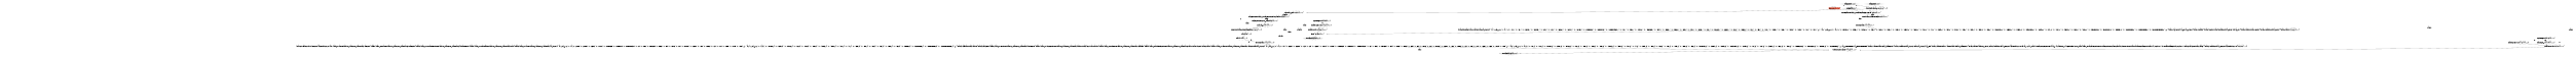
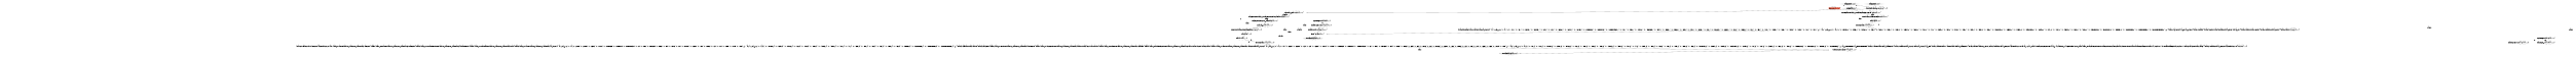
  digraph {
    node [fillcolor=white shape=ellipse style=filled]
    edge [style=bold]
    n1 [label="int _la@@@9@@@['1', '1', '0']"]
    n2 [label="{setState(622)_errHandler.sync(this)switch (getInterpreter().adaptivePredict(_input,86,_ctx)) {case 1:{_localctx = new CastContext(_localctx)_ctx = _localctx_prevctx = _localctxsetState(587)castExpression()}breakcase 2:{_localctx = new ExtractContext(_localctx)_ctx = _localctx_prevctx = _localctxsetState(588)extractExpression()}breakcase 3:{_localctx = new CurrentDateTimeFunctionContext(_localctx)_ctx = _localctx_prevctx = _localctxsetState(589)builtinDateTimeFunction()}breakcase 4:{_localctx = new ConstantDefaultContext(_localctx)_ctx = _localctx_prevctx = _localctxsetState(590)constant()}breakcase 5:{_localctx = new StarContext(_localctx)_ctx = _localctx_prevctx = _localctxsetState(594)_la = _input.LA(1)if ((((_la) & ~0x3f) == 0 && ((1L << _la) & ((1L << ANALYZE) | (1L << ANALYZED) | (1L << CATALOGS) | (1L << COLUMNS) | (1L << CURRENT_DATE) | (1L << CURRENT_TIME) | (1L << CURRENT_TIMESTAMP) | (1L << DAY) | (1L << DEBUG) | (1L << EXECUTABLE) | (1L << EXPLAIN) | (1L << FIRST) | (1L << FORMAT) | (1L << FULL) | (1L << FUNCTIONS) | (1L << GRAPHVIZ) | (1L << HOUR) | (1L << INTERVAL) | (1L << LAST) | (1L << LIMIT) | (1L << MAPPED) | (1L << MINUTE) | (1L << MONTH))) != 0) || ((((_la - 69)) & ~0x3f) == 0 && ((1L << (_la - 69)) & ((1L << (OPTIMIZED - 69)) | (1L << (PARSED - 69)) | (1L << (PHYSICAL - 69)) | (1L << (PLAN - 69)) | (1L << (RLIKE - 69)) | (1L << (QUERY - 69)) | (1L << (SCHEMAS - 69)) | (1L << (SECOND - 69)) | (1L << (SHOW - 69)) | (1L << (SYS - 69)) | (1L << (TABLES - 69)) | (1L << (TEXT - 69)) | (1L << (TYPE - 69)) | (1L << (TYPES - 69)) | (1L << (VERIFY - 69)) | (1L << (YEAR - 69)) | (1L << (IDENTIFIER - 69)) | (1L << (DIGIT_IDENTIFIER - 69)) | (1L << (QUOTED_IDENTIFIER - 69)) | (1L << (BACKQUOTED_IDENTIFIER - 69)))) != 0)) {{setState(591)qualifiedName()setState(592)match(DOT)}}setState(596)match(ASTERISK)}breakcase 6:{_localctx = new FunctionContext(_localctx)_ctx = _localctx_prevctx = _localctxsetState(597)functionExpression()}breakcase 7:{_localctx = new SubqueryExpressionContext(_localctx)_ctx = _localctx_prevctx = _localctxsetState(598)match(T__0)setState(599)query()setState(600)match(T__1)}breakcase 8:{_localctx = new DereferenceContext(_localctx)_ctx = _localctx_prevctx = _localctxsetState(602)qualifiedName()}breakcase 9:{_localctx = new ParenthesizedExpressionContext(_localctx)_ctx = _localctx_prevctx = _localctxsetState(603)match(T__0)setState(604)expression()setState(605)match(T__1)}breakcase 10:{_localctx = new CaseContext(_localctx)_ctx = _localctx_prevctx = _localctxsetState(607)match(CASE)setState(609)_la = _input.LA(1)if ((((_la) & ~0x3f) == 0 && ((1L << _la) & ((1L << T__0) | (1L << ANALYZE) | (1L << ANALYZED) | (1L << CASE) | (1L << CAST) | (1L << CATALOGS) | (1L << COLUMNS) | (1L << CONVERT) | (1L << CURRENT_DATE) | (1L << CURRENT_TIME) | (1L << CURRENT_TIMESTAMP) | (1L << DAY) | (1L << DEBUG) | (1L << EXECUTABLE) | (1L << EXISTS) | (1L << EXPLAIN) | (1L << EXTRACT) | (1L << FALSE) | (1L << FIRST) | (1L << FORMAT) | (1L << FULL) | (1L << FUNCTIONS) | (1L << GRAPHVIZ) | (1L << HOUR) | (1L << INTERVAL) | (1L << LAST) | (1L << LEFT) | (1L << LIMIT) | (1L << MAPPED) | (1L << MATCH) | (1L << MINUTE) | (1L << MONTH))) != 0) || ((((_la - 65)) & ~0x3f) == 0 && ((1L << (_la - 65)) & ((1L << (NOT - 65)) | (1L << (NULL - 65)) | (1L << (OPTIMIZED - 65)) | (1L << (PARSED - 65)) | (1L << (PHYSICAL - 65)) | (1L << (PLAN - 65)) | (1L << (RIGHT - 65)) | (1L << (RLIKE - 65)) | (1L << (QUERY - 65)) | (1L << (SCHEMAS - 65)) | (1L << (SECOND - 65)) | (1L << (SHOW - 65)) | (1L << (SYS - 65)) | (1L << (TABLES - 65)) | (1L << (TEXT - 65)) | (1L << (TRUE - 65)) | (1L << (TYPE - 65)) | (1L << (TYPES - 65)) | (1L << (VERIFY - 65)) | (1L << (YEAR - 65)) | (1L << (FUNCTION_ESC - 65)) | (1L << (DATE_ESC - 65)) | (1L << (TIME_ESC - 65)) | (1L << (TIMESTAMP_ESC - 65)) | (1L << (GUID_ESC - 65)) | (1L << (PLUS - 65)) | (1L << (MINUS - 65)) | (1L << (ASTERISK - 65)) | (1L << (PARAM - 65)) | (1L << (STRING - 65)) | (1L << (INTEGER_VALUE - 65)) | (1L << (DECIMAL_VALUE - 65)) | (1L << (IDENTIFIER - 65)) | (1L << (DIGIT_IDENTIFIER - 65)))) != 0) || _la == QUOTED_IDENTIFIER || _la == BACKQUOTED_IDENTIFIER) {{setState(608)((CaseContext)_localctx).operand = booleanExpression(0)}}setState(612)_errHandler.sync(this)_la = _input.LA(1)setState(618)_la = _input.LA(1)if (_la == ELSE) {{setState(616)match(ELSE)setState(617)((CaseContext)_localctx).elseClause = booleanExpression(0)}}setState(620)match(END)}break_ctx.stop = _input.LT(-1)setState(629)_errHandler.sync(this)_alt = getInterpreter().adaptivePredict(_input,87,_ctx)while (_alt != 2 && _alt != org.antlr.v4.runtime.atn.ATN.INVALID_ALT_NUMBER) {if (_alt == 1) {if (_parseListeners != null) triggerExitRuleEvent()_prevctx = _localctx{{_localctx = new CastOperatorExpressionContext(new PrimaryExpressionContext(_parentctx,_parentState))pushNewRecursionContext(_localctx,_startState,RULE_primaryExpression)setState(624)if (!(precpred(_ctx,10))) throw new FailedPredicateException(this,\"precpred(_ctx, 10)\")setState(625)match(CAST_OP)setState(626)dataType()}}}setState(631)_errHandler.sync(this)_alt = getInterpreter().adaptivePredict(_input,87,_ctx)}}@@@13@@@['1', '1', '0']"]
    n3 [label="int _alt@@@11@@@['1', '1', '0']"]
    n4 [fillcolor=lightgray label="return _localctx@@@186@@@['1', '1', '0']"]
    n5 [label="{unrollRecursionContexts(_parentctx)}@@@183@@@['1', '1', '0']"]
    n6 [label="enterOuterAlt(_localctx,1)@@@12@@@['1', '1', '0']"]
    n7 [label="RecognitionException re@@@49@@@['0', '0', '1']" shape=diamond]
    n8 [label="_errHandler.reportError(this,re)@@@51@@@['0', '0', '1']"]
    n9 [label="_errHandler.recover(this,re)@@@52@@@['0', '0', '1']"]
    n10 [label="{exitRule()}@@@54@@@['0', '0', '1']"]
    n11 [label="_errHandler.reportError(this,re)@@@180@@@['1', '1', '0']"]
-   n12 [label="_errHandler.recover(this,re)@@@181@@@['1', '1', '0']"]
    n13 [fillcolor=lightgray label="functionTemplate['0', '0', '1']" shape=diamond]
    n14 [label="FunctionTemplateContext _localctx = new FunctionTemplateContext(_ctx,getState())@@@3@@@['0', '0', '1']"]
    n15 [label="enterRule(_localctx,76,RULE_functionTemplate)@@@4@@@['0', '0', '1']"]
    n16 [fillcolor=lightgray label="return _localctx@@@57@@@['0', '0', '1']"]
    n17 [label="enterOuterAlt(_localctx,1)@@@7@@@['0', '0', '1']"]
+   n18 [label="int _la@@@5@@@['0', '0', '1']"]
    n19 [label="{setState(669)functionName()setState(670)match(T__0)setState(682)_la = _input.LA(1)if (((((_la - 1)) & ~0x3f) == 0 && ((1L << (_la - 1)) & ((1L << (T__0 - 1)) | (1L << (ALL - 1)) | (1L << (ANALYZE - 1)) | (1L << (ANALYZED - 1)) | (1L << (CASE - 1)) | (1L << (CAST - 1)) | (1L << (CATALOGS - 1)) | (1L << (COLUMNS - 1)) | (1L << (CONVERT - 1)) | (1L << (CURRENT_DATE - 1)) | (1L << (CURRENT_TIME - 1)) | (1L << (CURRENT_TIMESTAMP - 1)) | (1L << (DAY - 1)) | (1L << (DEBUG - 1)) | (1L << (DISTINCT - 1)) | (1L << (EXECUTABLE - 1)) | (1L << (EXISTS - 1)) | (1L << (EXPLAIN - 1)) | (1L << (EXTRACT - 1)) | (1L << (FALSE - 1)) | (1L << (FIRST - 1)) | (1L << (FORMAT - 1)) | (1L << (FULL - 1)) | (1L << (FUNCTIONS - 1)) | (1L << (GRAPHVIZ - 1)) | (1L << (HOUR - 1)) | (1L << (INTERVAL - 1)) | (1L << (LAST - 1)) | (1L << (LEFT - 1)) | (1L << (LIMIT - 1)) | (1L << (MAPPED - 1)) | (1L << (MATCH - 1)) | (1L << (MINUTE - 1)) | (1L << (MONTH - 1)) | (1L << (NOT - 1)) | (1L << (NULL - 1)))) != 0) || ((((_la - 67)) & ~0x3f) == 0 && ((1L << (_la - 67)) & ((1L << (OPTIMIZED - 67)) | (1L << (PARSED - 67)) | (1L << (PHYSICAL - 67)) | (1L << (PLAN - 67)) | (1L << (RIGHT - 67)) | (1L << (RLIKE - 67)) | (1L << (QUERY - 67)) | (1L << (SCHEMAS - 67)) | (1L << (SECOND - 67)) | (1L << (SHOW - 67)) | (1L << (SYS - 67)) | (1L << (TABLES - 67)) | (1L << (TEXT - 67)) | (1L << (TRUE - 67)) | (1L << (TYPE - 67)) | (1L << (TYPES - 67)) | (1L << (VERIFY - 67)) | (1L << (YEAR - 67)) | (1L << (FUNCTION_ESC - 67)) | (1L << (DATE_ESC - 67)) | (1L << (TIME_ESC - 67)) | (1L << (TIMESTAMP_ESC - 67)) | (1L << (GUID_ESC - 67)) | (1L << (PLUS - 67)) | (1L << (MINUS - 67)) | (1L << (ASTERISK - 67)) | (1L << (PARAM - 67)) | (1L << (STRING - 67)) | (1L << (INTEGER_VALUE - 67)) | (1L << (DECIMAL_VALUE - 67)) | (1L << (IDENTIFIER - 67)) | (1L << (DIGIT_IDENTIFIER - 67)) | (1L << (QUOTED_IDENTIFIER - 67)) | (1L << (BACKQUOTED_IDENTIFIER - 67)))) != 0)) {{setState(672)_la = _input.LA(1)if (_la == ALL || _la == DISTINCT) {{setState(671)setQuantifier()}}setState(674)expression()setState(679)_errHandler.sync(this)_la = _input.LA(1)while (_la == T__2) {{{setState(675)match(T__2)setState(676)expression()}}setState(681)_errHandler.sync(this)_la = _input.LA(1)}}}setState(684)match(T__1)}@@@8@@@['0', '0', '1']"]
    n20 [fillcolor=tomato label="int _p@@@2@@@['1', '1', '0']" shape=box]
    n21 [label="enterRecursionRule(_localctx,60,RULE_primaryExpression,_p)@@@8@@@['1', '1', '0']"]
    n22 [fillcolor=lightgray label="primaryExpression['0', '1', '0']" shape=diamond]
    n23 [label="ParserRuleContext _parentctx = _ctx@@@3@@@['1', '1', '0']"]
    n24 [label="int _parentState = getState()@@@4@@@['1', '1', '0']"]
    n25 [label="PrimaryExpressionContext _localctx = new PrimaryExpressionContext(_ctx,_parentState)@@@5@@@['1', '1', '0']"]
    n26 [label="PrimaryExpressionContext _prevctx = _localctx@@@6@@@['1', '1', '0']"]
    n27 [label="RecognitionException re@@@178@@@['1', '1', '0']" shape=diamond]
    n28 [label="_localctx.exception = re@@@179@@@['1', '1', '0']"]
    n29 [label="int _startState = 60@@@7@@@['1', '1', '0']"]
    n30 [fillcolor=lightgray label="primaryExpression['1', '0', '0']" shape=diamond]
    n1 -> n2 [label=_la style=solid]
    n1 -> n3
    n2 -> n4 [label=_localctx style=solid]
    n2 -> n5
    n3 -> n2 [label=_alt style=solid]
    n3 -> n6
    n5 -> n4
    n6 -> n2
    n7 -> n8 [label=true style=dotted]
    n8 -> n9
    n9 -> n10
    n10 -> n16
-   n11 -> n12
-   n12 -> n5
    n13 -> n14
    n14 -> n15
    n14 -> n15 [label=_localctx style=solid]
    n14 -> n16 [label=_localctx style=solid]
    n14 -> n17 [label=_localctx style=solid]
+   n15 -> n18
    n17 -> n19
+   n18 -> n17
+   n18 -> n19 [label=_la style=solid]
    n19 -> n10
    n20 -> n21 [label=_p style=solid]
    n21 -> n1
    n22 -> n20 [label=true style=dotted]
    n22 -> n23
    n23 -> n2 [label=_parentctx style=solid]
    n23 -> n5 [label=_parentctx style=solid]
    n23 -> n14 [label=0 style=dashed]
    n23 -> n24
    n24 -> n2 [label=_parentState style=solid]
    n24 -> n25 [label=_parentState style=solid]
    n24 -> n25
    n25 -> n2 [label=_localctx style=solid]
    n25 -> n6 [label=_localctx style=solid]
    n25 -> n21 [label=_localctx style=solid]
    n25 -> n26 [label=_localctx style=solid]
    n25 -> n26
    n26 -> n29
    n27 -> n11 [label=true style=dotted]
-   n27 -> n12 [label=true style=dotted]
    n27 -> n28 [label=true style=dotted]
    n27 -> n28
    n29 -> n2 [label=_startState style=solid]
    n29 -> n21
    n30 -> n20 [label=true style=dotted]
    n30 -> n23
  }
